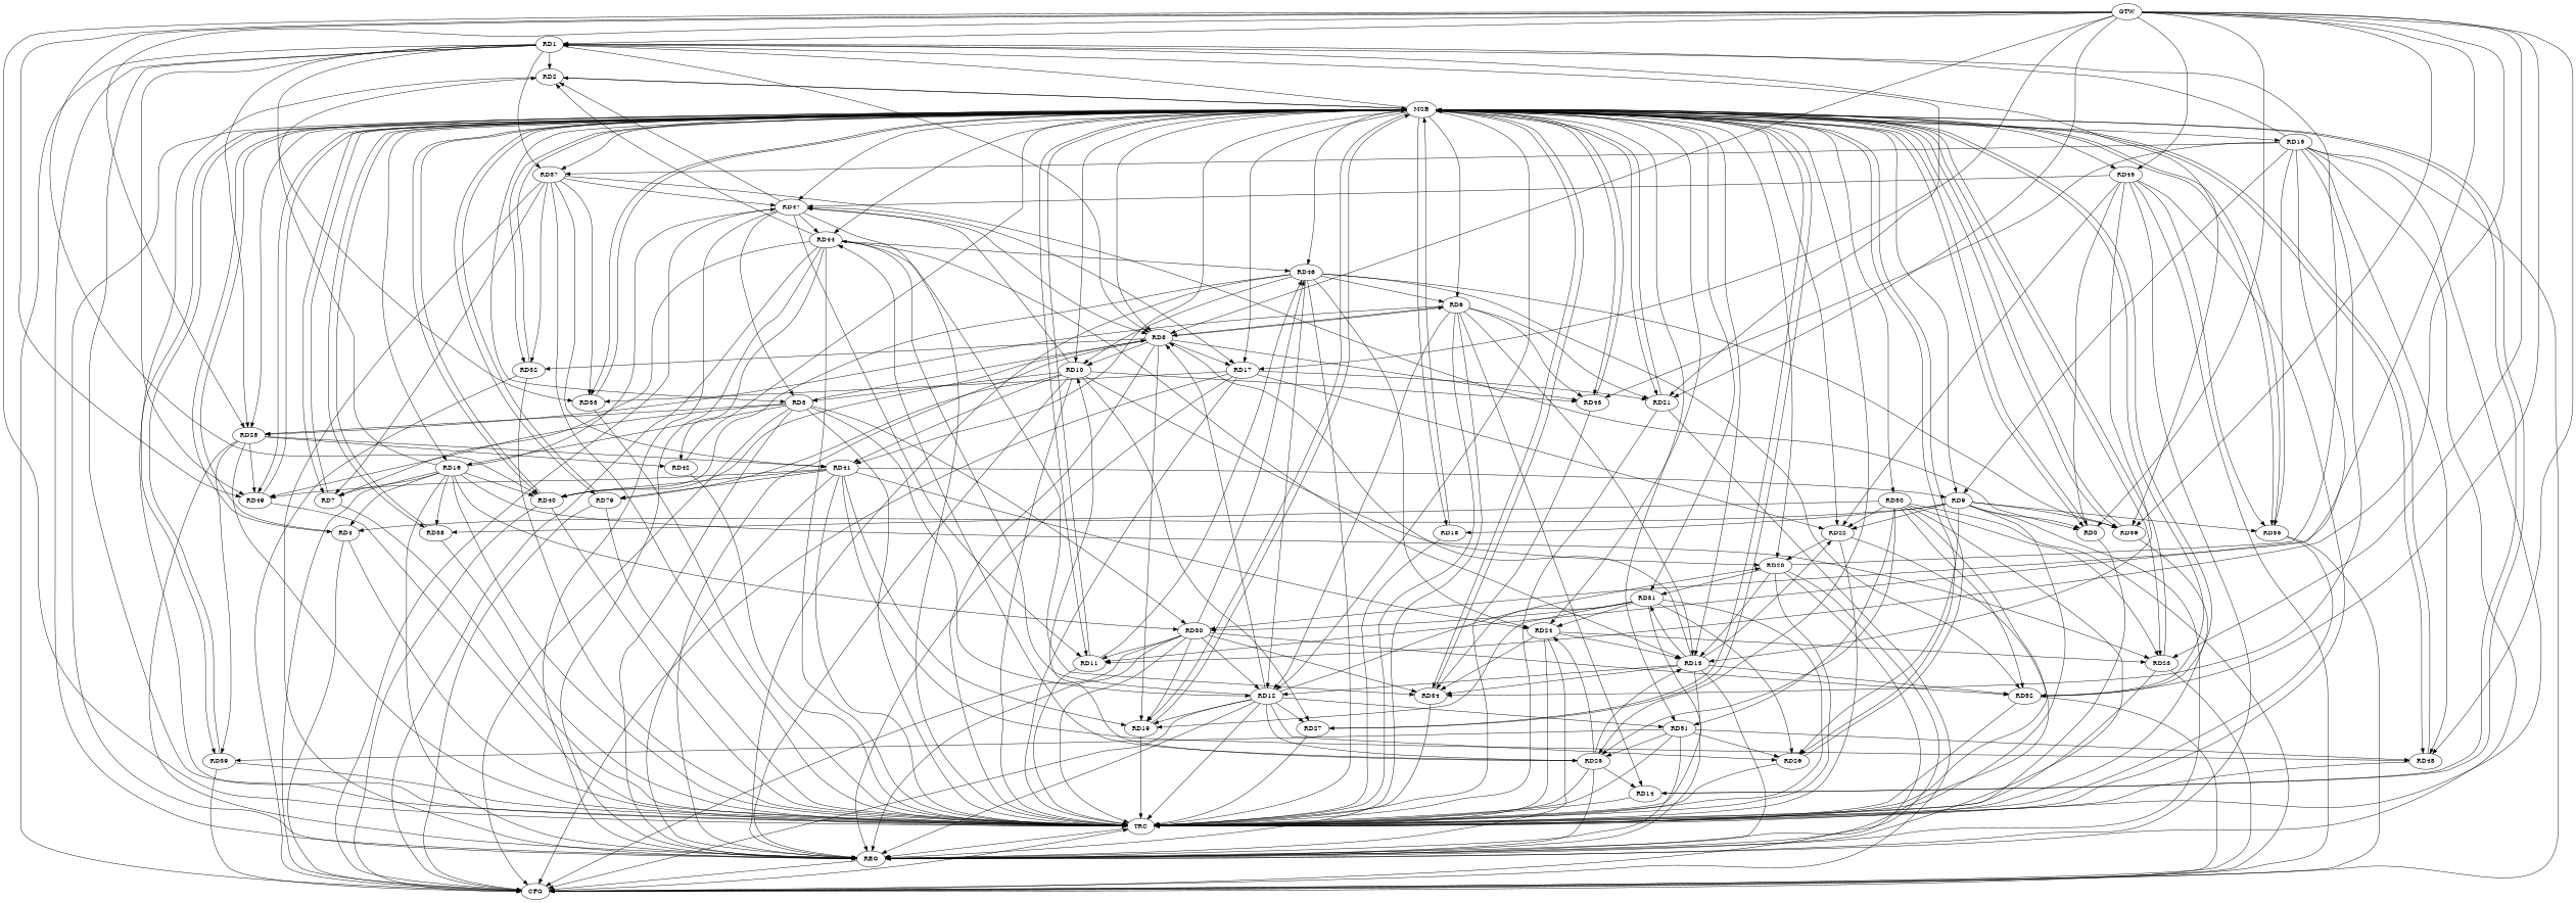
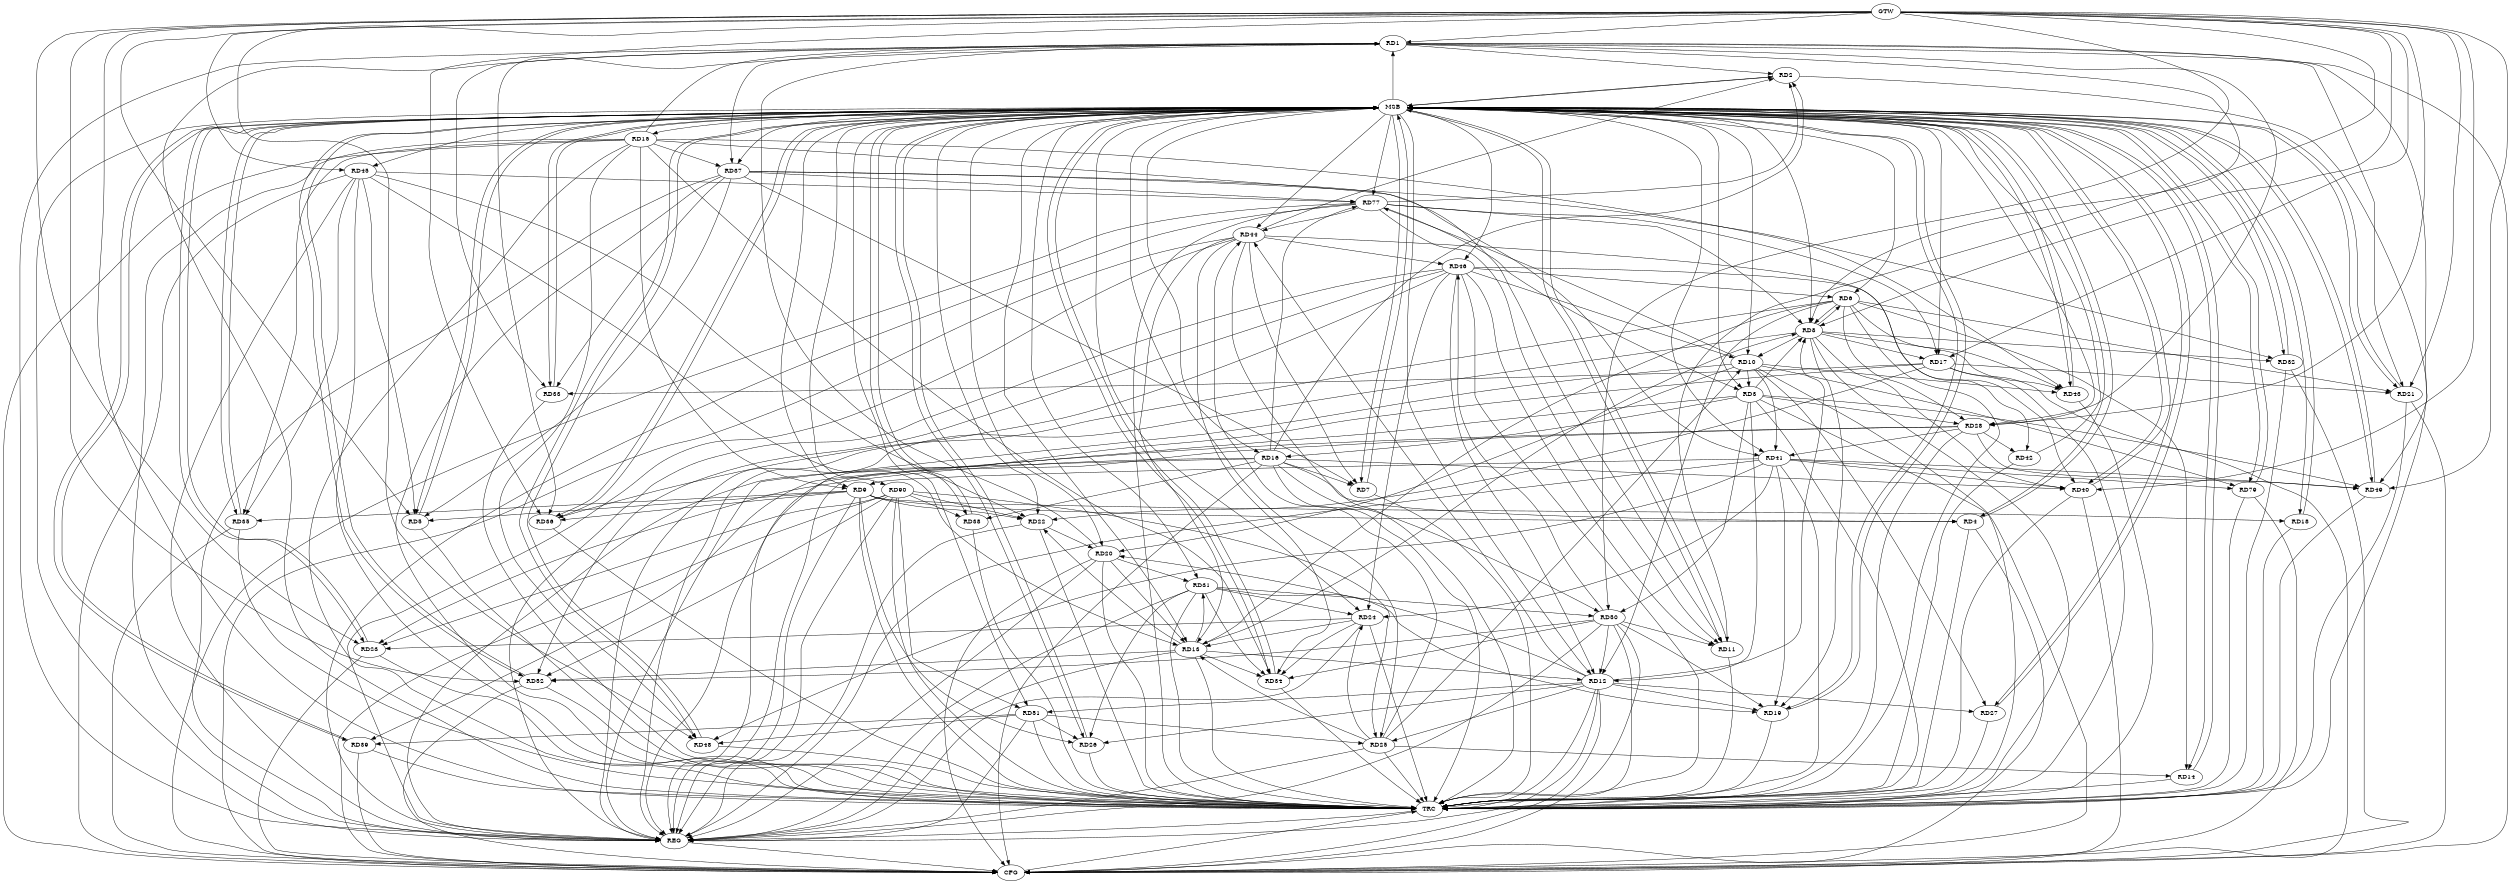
  strict digraph {
    n1 [label=RD1]
    n2 [label=RD2]
    n3 [label=RD8]
    n4 [label=RD21]
    n5 [label=RD28]
    n6 [label=RD33]
    n7 [label=RD36]
    n8 [label=RD37]
    n9 [label=RD49]
    n10 [label=REG]
    n11 [label=CFG]
    n12 [label=TRC]
    n13 [label=MSB]
    n14 [label=RD6]
    n15 [label=RD43]
    n16 [label=RD10]
    n17 [label=RD17]
    n18 [label=RD19]
    n19 [label=RD32]
    n20 [label=RD40]
    n21 [label=RD41]
    n22 [label=RD39]
    n23 [label=RD42]
-   n24 [label=RD0]
+   n24 [label=RD5]
    n25 [label=RD7]
-   n26 [label=RD47]
+   n26 [label=RD77]
    n27 [label=RD3]
    n28 [label=RD12]
    n29 [label=RD16]
    n30 [label=RD4]
    n31 [label=RD13]
    n32 [label=RD14]
    n33 [label=RD9]
    n34 [label=RD18]
    n35 [label=RD22]
    n36 [label=RD26]
    n37 [label=RD35]
    n38 [label=RD20]
    n39 [label=RD27]
    n40 [label=RD79]
    n41 [label=RD11]
    n42 [label=RD25]
    n43 [label=RD44]
    n44 [label=RD51]
    n45 [label=RD31]
    n46 [label=RD34]
    n47 [label=RD52]
    n48 [label=RD15]
    n49 [label=RD48]
    n50 [label=RD23]
    n51 [label=RD38]
    n52 [label=RD24]
-   n53 [label=RD30]
+   n53 [label=RD90]
    n54 [label=RD46]
    n55 [label=RD45]
    n56 [label=RD50]
    n57 [label=GTW]
    n1 -> n2
    n1 -> n3
    n1 -> n4
    n1 -> n5
    n1 -> n6
    n1 -> n7
    n1 -> n8
    n1 -> n9
    n1 -> n10
    n1 -> n11
    n1 -> n12
    n2 -> n12
    n2 -> n13
    n3 -> n10
    n3 -> n12
    n3 -> n14
    n3 -> n15
    n3 -> n16
    n3 -> n17
    n3 -> n18
    n3 -> n19
    n3 -> n20
    n4 -> n11
    n4 -> n12
    n4 -> n13
    n5 -> n9
    n5 -> n10
    n5 -> n12
    n5 -> n21
    n5 -> n22
    n5 -> n23
    n6 -> n12
    n6 -> n13
    n7 -> n12
    n7 -> n13
    n8 -> n6
    n8 -> n10
    n8 -> n12
    n8 -> n19
    n8 -> n21
    n8 -> n24
    n8 -> n25
    n8 -> n26
    n9 -> n12
    n9 -> n13
    n10 -> n11
    n11 -> n12
    n12 -> n10
    n13 -> n1
    n13 -> n2
    n13 -> n3
    n13 -> n4
    n13 -> n5
    n13 -> n6
    n13 -> n7
    n13 -> n8
    n13 -> n9
    n13 -> n10
    n13 -> n14
    n13 -> n15
    n13 -> n16
    n13 -> n17
    n13 -> n18
    n13 -> n19
    n13 -> n20
    n13 -> n21
    n13 -> n22
    n13 -> n24
    n13 -> n25
    n13 -> n26
    n13 -> n27
    n13 -> n28
    n13 -> n29
    n13 -> n30
    n13 -> n31
    n13 -> n32
    n13 -> n33
    n13 -> n34
    n13 -> n35
    n13 -> n36
    n13 -> n37
    n13 -> n38
    n13 -> n39
    n13 -> n40
    n13 -> n41
    n13 -> n42
    n13 -> n43
    n13 -> n44
    n13 -> n45
    n13 -> n46
    n13 -> n47
    n13 -> n48
    n13 -> n49
    n13 -> n50
    n13 -> n51
    n13 -> n52
    n13 -> n53
    n13 -> n54
    n13 -> n55
    n14 -> n3
    n14 -> n4
    n14 -> n5
    n14 -> n10
    n14 -> n12
    n14 -> n15
    n14 -> n28
    n14 -> n31
    n14 -> n32
    n15 -> n12
    n15 -> n13
    n16 -> n10
    n16 -> n12
    n16 -> n15
    n16 -> n21
    n16 -> n26
    n16 -> n27
    n16 -> n38
    n16 -> n39
    n16 -> n40
    n17 -> n4
    n17 -> n6
    n17 -> n10
    n17 -> n11
    n17 -> n12
    n17 -> n35
    n18 -> n12
    n18 -> n13
    n19 -> n11
    n19 -> n12
    n19 -> n13
    n20 -> n11
    n20 -> n12
    n20 -> n13
    n21 -> n9
    n21 -> n10
    n21 -> n12
    n21 -> n18
    n21 -> n20
    n21 -> n33
    n21 -> n40
    n21 -> n49
    n21 -> n52
    n22 -> n11
    n22 -> n12
    n22 -> n13
    n23 -> n12
    n23 -> n13
    n24 -> n12
    n24 -> n13
    n25 -> n12
    n25 -> n13
    n26 -> n2
    n26 -> n3
    n26 -> n10
    n26 -> n11
    n26 -> n12
    n26 -> n17
    n26 -> n27
    n26 -> n41
    n26 -> n43
    n27 -> n3
    n27 -> n5
    n27 -> n9
    n27 -> n10
    n27 -> n11
    n27 -> n12
    n27 -> n28
    n27 -> n29
    n27 -> n56
    n28 -> n3
    n28 -> n10
    n28 -> n11
    n28 -> n12
    n28 -> n18
    n28 -> n36
    n28 -> n38
    n28 -> n39
    n28 -> n42
    n28 -> n43
    n28 -> n44
    n29 -> n2
    n29 -> n10
    n29 -> n11
    n29 -> n12
    n29 -> n20
    n29 -> n25
    n29 -> n26
    n29 -> n30
    n29 -> n50
    n29 -> n51
    n29 -> n56
    n30 -> n11
    n30 -> n12
    n30 -> n13
    n31 -> n3
    n31 -> n10
    n31 -> n12
    n31 -> n28
    n31 -> n35
    n31 -> n45
    n31 -> n46
    n31 -> n47
    n32 -> n12
    n32 -> n13
    n33 -> n7
    n33 -> n10
    n33 -> n12
    n33 -> n24
    n33 -> n30
    n33 -> n34
    n33 -> n35
    n33 -> n36
    n33 -> n37
    n34 -> n12
    n34 -> n13
    n35 -> n10
    n35 -> n12
    n35 -> n38
    n36 -> n12
    n36 -> n13
    n37 -> n11
    n37 -> n12
    n37 -> n13
    n38 -> n1
    n38 -> n10
    n38 -> n11
    n38 -> n12
    n38 -> n31
    n38 -> n45
    n39 -> n12
    n39 -> n13
    n40 -> n11
    n40 -> n12
    n40 -> n13
    n41 -> n12
    n41 -> n13
    n42 -> n10
    n42 -> n12
    n42 -> n16
    n42 -> n31
    n42 -> n32
    n42 -> n43
    n42 -> n52
    n43 -> n2
    n43 -> n10
    n43 -> n11
    n43 -> n12
    n43 -> n23
    n43 -> n25
    n43 -> n31
    n43 -> n46
    n43 -> n54
    n44 -> n10
    n44 -> n12
    n44 -> n22
    n44 -> n36
    n44 -> n42
    n44 -> n49
    n45 -> n10
    n45 -> n12
    n45 -> n18
    n45 -> n36
    n45 -> n46
    n45 -> n52
    n45 -> n56
    n46 -> n12
    n46 -> n13
    n47 -> n11
    n47 -> n12
    n47 -> n13
    n48 -> n1
    n48 -> n8
    n48 -> n10
    n48 -> n11
    n48 -> n12
    n48 -> n15
    n48 -> n33
    n48 -> n37
    n48 -> n41
    n48 -> n46
    n48 -> n49
    n49 -> n12
    n49 -> n13
    n50 -> n11
    n50 -> n12
    n50 -> n13
    n51 -> n12
    n51 -> n13
    n52 -> n10
    n52 -> n12
    n52 -> n31
    n52 -> n46
    n52 -> n50
    n53 -> n10
    n53 -> n11
    n53 -> n12
    n53 -> n35
    n53 -> n42
    n53 -> n44
    n53 -> n47
    n53 -> n50
    n53 -> n51
    n54 -> n7
    n54 -> n10
    n54 -> n12
    n54 -> n14
    n54 -> n16
    n54 -> n20
    n54 -> n28
-   n41 -> n54
+   n54 -> n41
    n54 -> n47
    n54 -> n52
    n55 -> n10
    n55 -> n11
    n55 -> n12
    n55 -> n24
    n55 -> n26
    n55 -> n31
    n55 -> n35
    n55 -> n37
    n56 -> n10
    n56 -> n11
    n56 -> n12
    n56 -> n18
    n56 -> n28
    n56 -> n41
    n56 -> n46
    n56 -> n47
    n56 -> n54
    n57 -> n1
    n57 -> n3
    n57 -> n4
    n57 -> n5
    n57 -> n7
    n57 -> n9
    n57 -> n12
    n57 -> n17
    n57 -> n20
    n57 -> n24
    n57 -> n41
    n57 -> n47
    n57 -> n49
    n57 -> n50
    n57 -> n55
    n57 -> n56
  }
